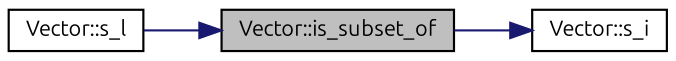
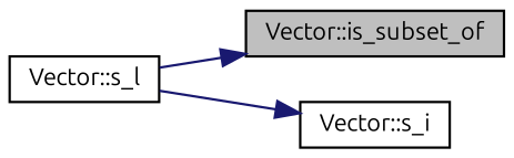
  digraph {
    fontname=Ubuntu
    rankdir=LR
    node [color=black fillcolor=white fontname=Ubuntu fontsize=10 shape=record style=filled]
    edge [color=midnightblue fontname=Ubuntu fontsize=10 labelfontname=Helvetica labelfontsize=10 style=solid]
    n1 [fillcolor=grey75 fontcolor=black height=0.2 label="Vector::is_subset_of" width=0.4]
    n2 [height=0.2 label="Vector::s_i" width=0.4]
    n3 [height=0.2 label="Vector::s_l" width=0.4]
-   n1 -> n2
+   n3 -> n2
    n3 -> n1
  }
